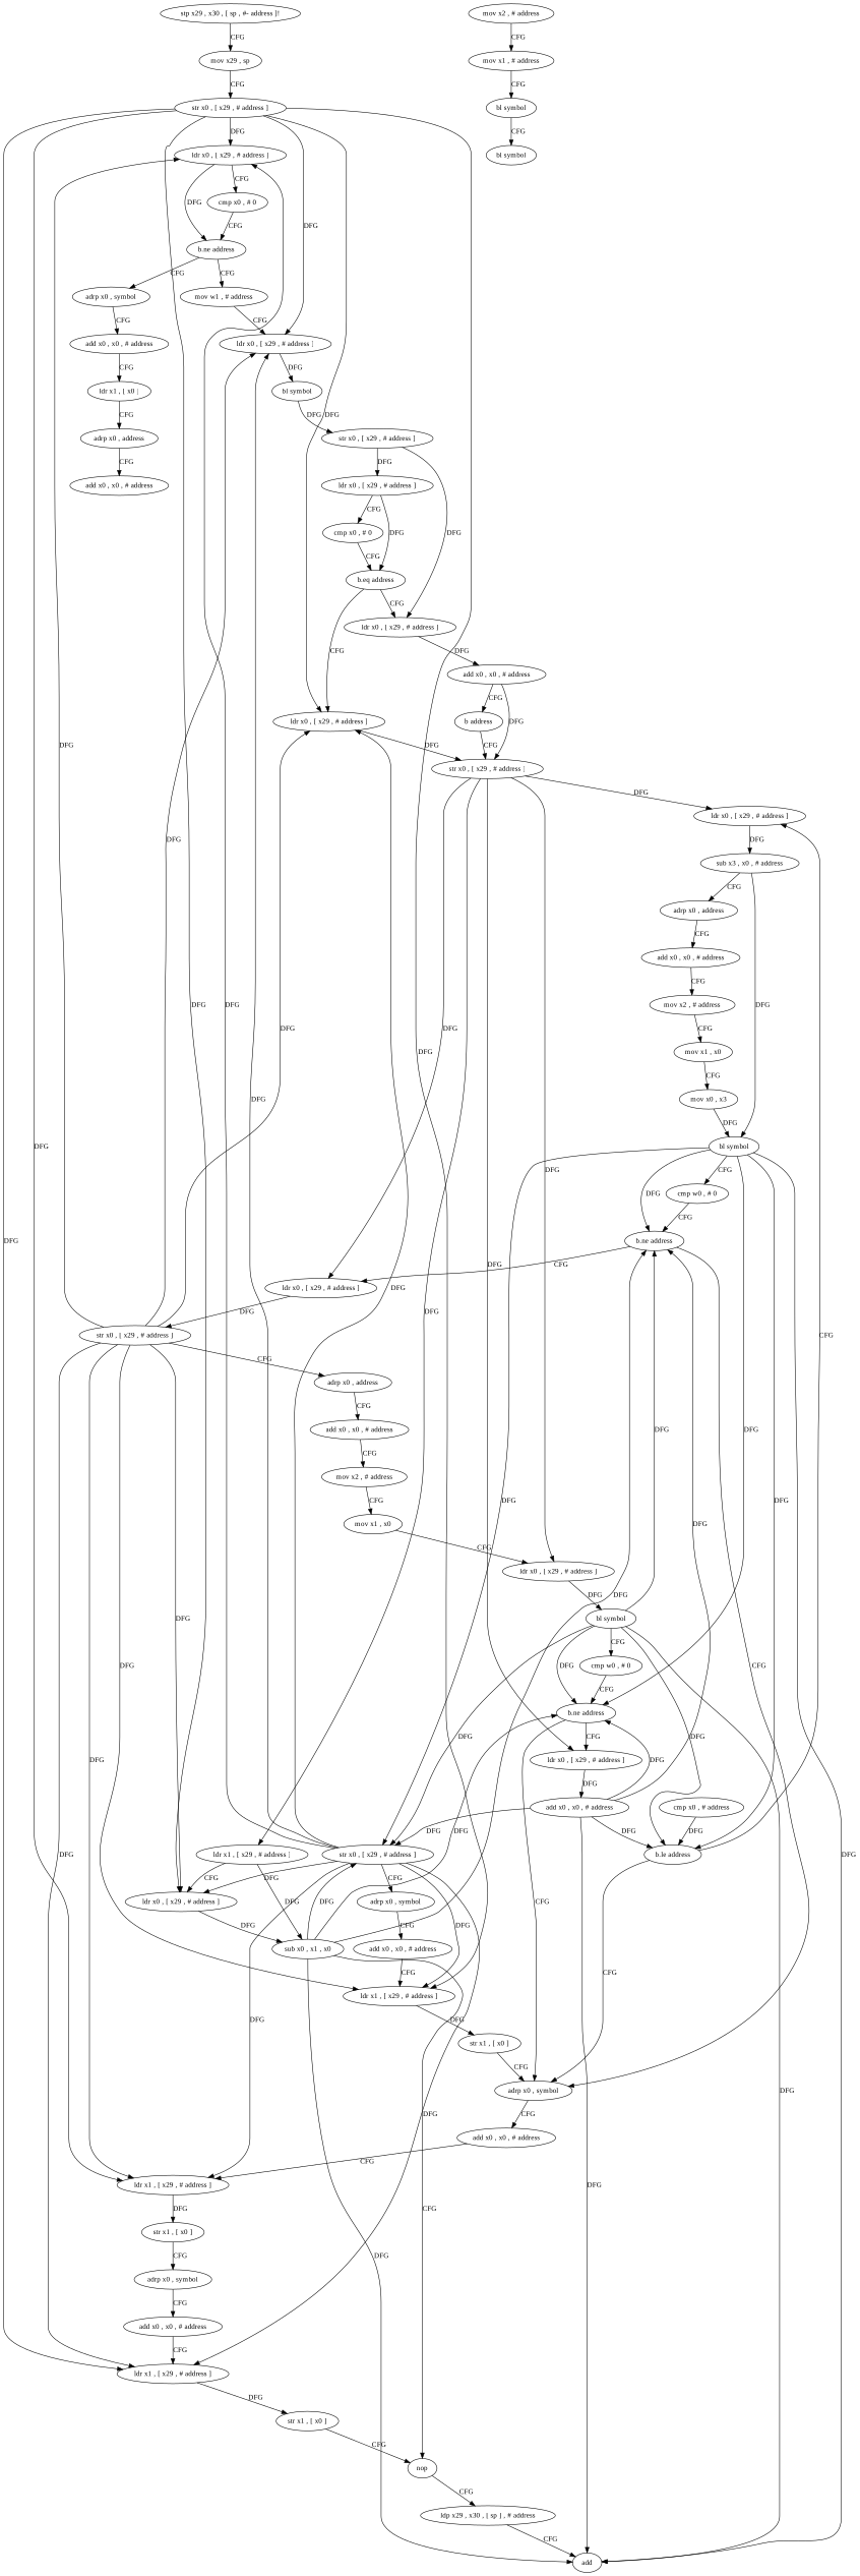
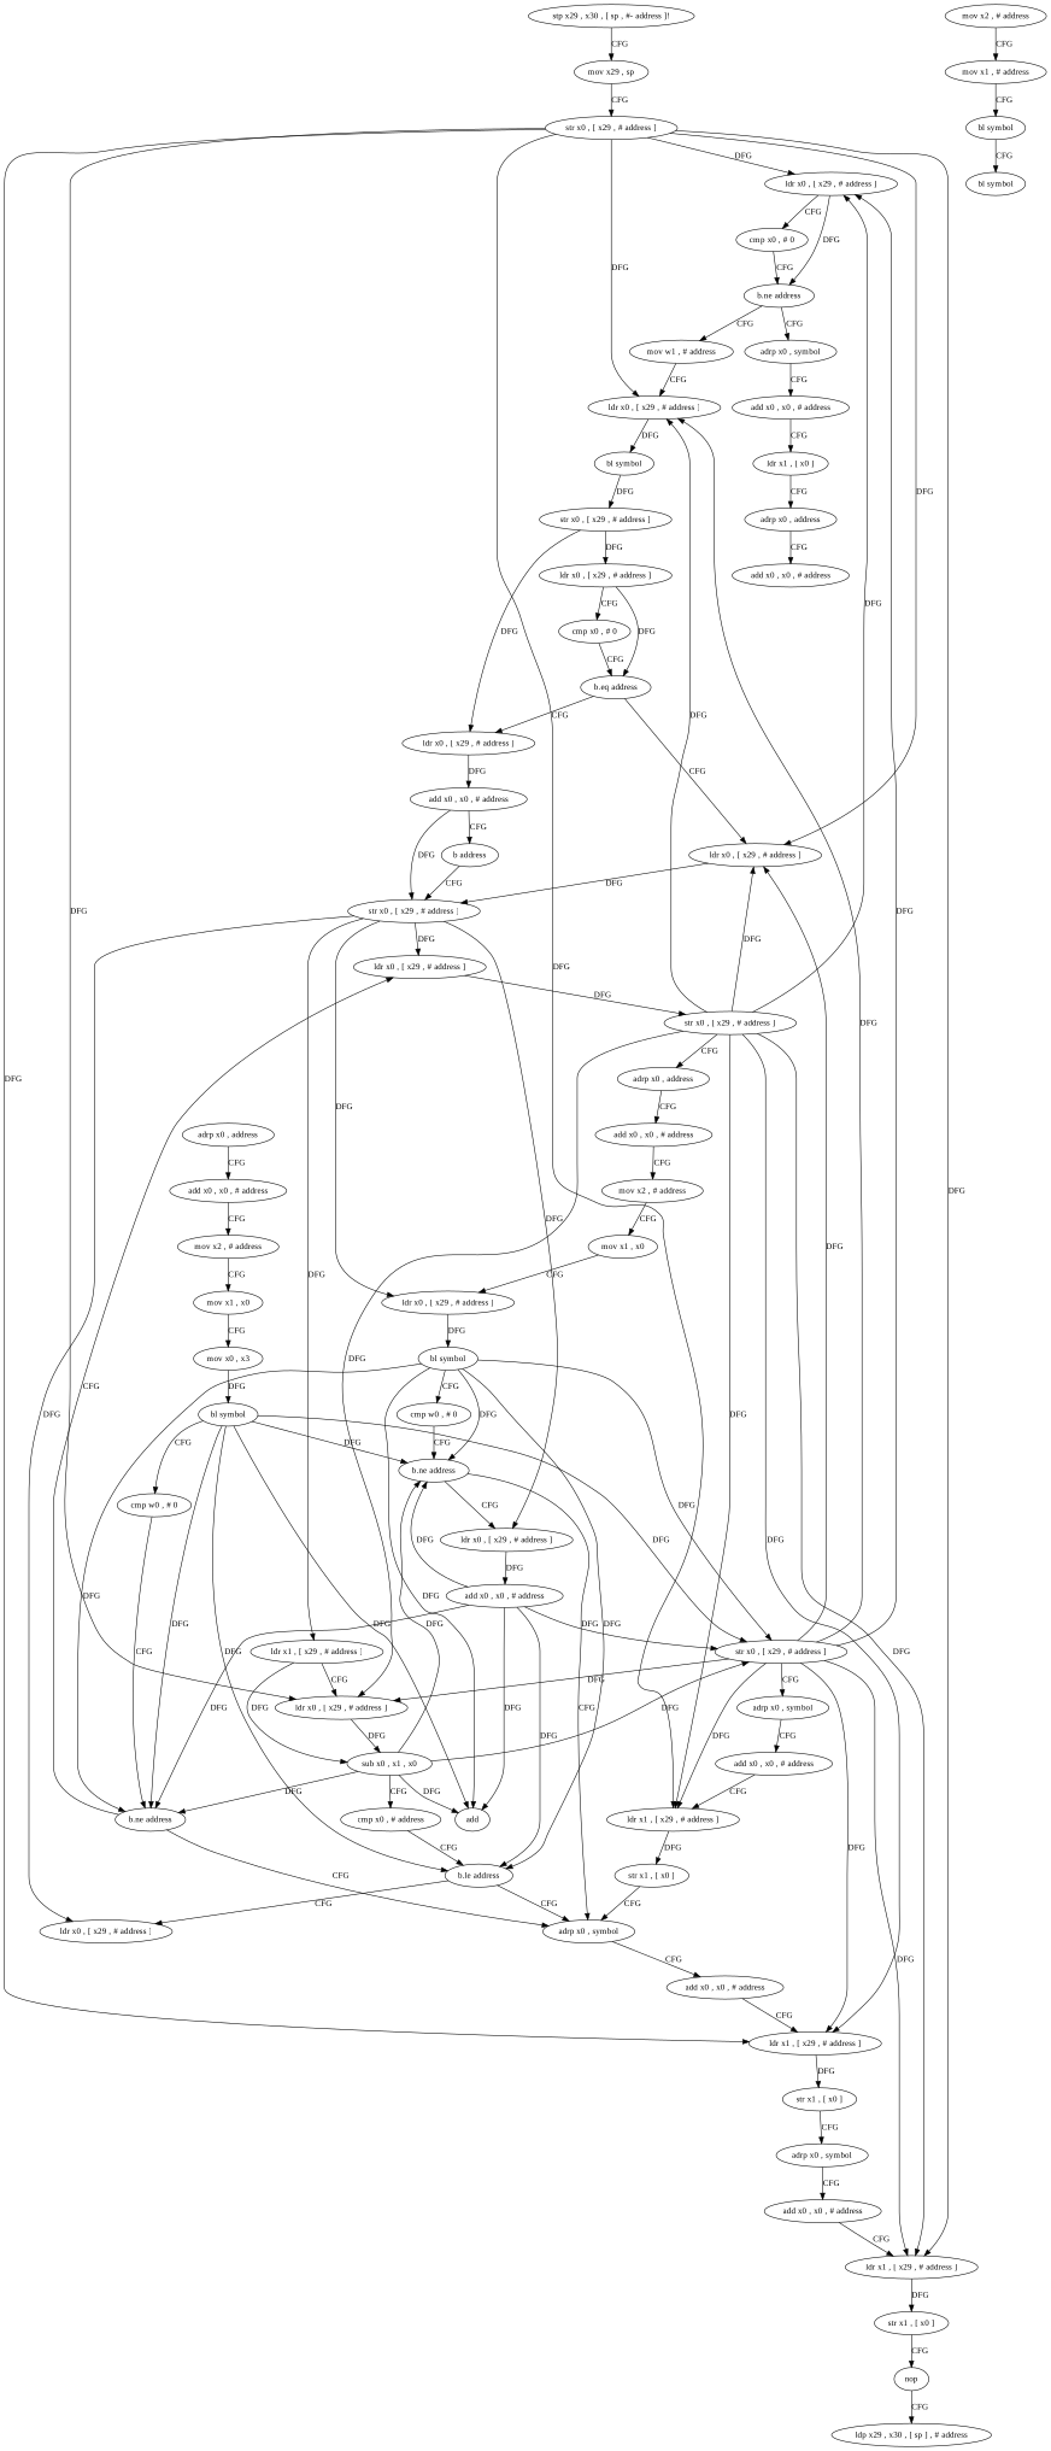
  digraph {
    fontname="Liberation Serif"
    node [fontname="Liberation Serif"]
    edge [fontname="Liberation Serif"]
    n1 [label="stp x29 , x30 , [ sp , #- address ]!"]
    n2 [label="mov x29 , sp"]
    n3 [label="str x0 , [ x29 , # address ]"]
    n4 [label="ldr x0 , [ x29 , # address ]"]
    n5 [label="ldr x0 , [ x29 , # address ]"]
    n6 [label="ldr x0 , [ x29 , # address ]"]
    n7 [label="ldr x1 , [ x29 , # address ]"]
    n8 [label="ldr x1 , [ x29 , # address ]"]
    n9 [label="ldr x0 , [ x29 , # address ]"]
    n10 [label="ldr x1 , [ x29 , # address ]"]
    n11 [label="cmp x0 , # 0"]
    n12 [label="b.ne address"]
    n13 [label="bl symbol"]
    n14 [label="str x0 , [ x29 , # address ]"]
    n15 [label="str x1 , [ x0 ]"]
    n16 [label="str x1 , [ x0 ]"]
    n17 [label="sub x0 , x1 , x0"]
    n18 [label="str x1 , [ x0 ]"]
    n19 [label="mov w1 , # address"]
    n20 [label="adrp x0 , symbol"]
    n21 [label="add x0 , x0 , # address"]
    n22 [label="ldr x1 , [ x0 ]"]
    n23 [label="str x0 , [ x29 , # address ]"]
    n24 [label="ldr x0 , [ x29 , # address ]"]
    n25 [label="ldr x0 , [ x29 , # address ]"]
    n26 [label="cmp x0 , # 0"]
    n27 [label="b.eq address"]
    n28 [label="add x0 , x0 , # address"]
    n29 [label="ldr x0 , [ x29 , # address ]"]
    n30 [label="ldr x0 , [ x29 , # address ]"]
    n31 [label="ldr x1 , [ x29 , # address ]"]
    n32 [label="ldr x0 , [ x29 , # address ]"]
    n33 [label="ldr x0 , [ x29 , # address ]"]
    n34 [label="b address"]
    n35 [label="adrp x0 , address"]
    n36 [label="add x0 , x0 , # address"]
    n37 [label="mov x2 , # address"]
    n38 [label="mov x1 , # address"]
    n39 [label="bl symbol"]
    n40 [label="bl symbol"]
-   n41 [label="sub x3 , x0 , # address"]
    n42 [label="str x0 , [ x29 , # address ]"]
    n43 [label="bl symbol"]
    n44 [label="add x0 , x0 , # address"]
    n45 [label="adrp x0 , symbol"]
    n46 [label="add x0 , x0 , # address"]
    n47 [label="adrp x0 , symbol"]
    n48 [label="add x0 , x0 , # address"]
    n49 [label=nop]
    n50 [label="ldp x29 , x30 , [ sp ] , # address"]
    n51 [label=add]
    n52 [label="adrp x0 , address"]
    n53 [label="bl symbol"]
    n54 [label="add x0 , x0 , # address"]
    n55 [label="mov x0 , x3"]
    n56 [label="cmp w0 , # 0"]
    n57 [label="b.ne address"]
    n58 [label="b.le address"]
    n59 [label="b.ne address"]
    n60 [label="str x0 , [ x29 , # address ]"]
    n61 [label="mov x2 , # address"]
    n62 [label="mov x1 , x0"]
    n63 [label="adrp x0 , symbol"]
    n64 [label="adrp x0 , address"]
    n65 [label="cmp x0 , # address"]
    n66 [label="add x0 , x0 , # address"]
    n67 [label="mov x2 , # address"]
    n68 [label="mov x1 , x0"]
    n69 [label="cmp w0 , # 0"]
    n70 [label="add x0 , x0 , # address"]
    n1 -> n2 [label=CFG]
    n2 -> n3 [label=CFG]
    n3 -> n4 [label=DFG]
    n3 -> n5 [label=DFG]
    n3 -> n6 [label=DFG]
    n3 -> n7 [label=DFG]
    n3 -> n8 [label=DFG]
    n3 -> n9 [label=DFG]
    n3 -> n10 [label=DFG]
    n4 -> n11 [label=CFG]
    n4 -> n12 [label=DFG]
    n5 -> n13 [label=DFG]
    n6 -> n14 [label=DFG]
    n7 -> n15 [label=DFG]
    n8 -> n16 [label=DFG]
    n9 -> n17 [label=DFG]
    n10 -> n18 [label=DFG]
    n11 -> n12 [label=CFG]
    n12 -> n19 [label=CFG]
    n12 -> n20 [label=CFG]
    n13 -> n23 [label=DFG]
    n14 -> n29 [label=DFG]
    n14 -> n30 [label=DFG]
    n14 -> n31 [label=DFG]
    n14 -> n32 [label=DFG]
    n14 -> n33 [label=DFG]
    n15 -> n47 [label=CFG]
    n16 -> n49 [label=CFG]
    n17 -> n51 [label=DFG]
    n17 -> n57 [label=DFG]
    n17 -> n59 [label=DFG]
    n17 -> n60 [label=DFG]
-   n17 -> n49 [label=CFG]
+   n17 -> n65 [label=CFG]
    n18 -> n45 [label=CFG]
    n19 -> n5 [label=CFG]
    n20 -> n21 [label=CFG]
    n21 -> n22 [label=CFG]
    n22 -> n35 [label=CFG]
    n23 -> n24 [label=DFG]
    n23 -> n25 [label=DFG]
    n24 -> n26 [label=CFG]
    n24 -> n27 [label=DFG]
    n25 -> n28 [label=DFG]
    n26 -> n27 [label=CFG]
    n27 -> n6 [label=CFG]
    n27 -> n25 [label=CFG]
    n28 -> n14 [label=DFG]
    n28 -> n34 [label=CFG]
-   n29 -> n41 [label=DFG]
    n30 -> n42 [label=DFG]
    n31 -> n9 [label=CFG]
    n31 -> n17 [label=DFG]
    n32 -> n43 [label=DFG]
    n33 -> n44 [label=DFG]
    n34 -> n14 [label=CFG]
    n35 -> n36 [label=CFG]
    n37 -> n38 [label=CFG]
    n38 -> n39 [label=CFG]
    n39 -> n40 [label=CFG]
-   n41 -> n52 [label=CFG]
-   n41 -> n53 [label=DFG]
    n42 -> n4 [label=DFG]
    n42 -> n5 [label=DFG]
    n42 -> n6 [label=DFG]
    n42 -> n7 [label=DFG]
    n42 -> n8 [label=DFG]
    n42 -> n9 [label=DFG]
    n42 -> n10 [label=DFG]
    n42 -> n64 [label=CFG]
    n43 -> n51 [label=DFG]
    n43 -> n57 [label=DFG]
    n43 -> n58 [label=DFG]
    n43 -> n59 [label=DFG]
    n43 -> n60 [label=DFG]
    n43 -> n69 [label=CFG]
    n44 -> n51 [label=DFG]
    n44 -> n57 [label=DFG]
    n44 -> n58 [label=DFG]
    n44 -> n59 [label=DFG]
    n44 -> n60 [label=DFG]
    n45 -> n46 [label=CFG]
    n46 -> n7 [label=CFG]
    n47 -> n48 [label=CFG]
    n48 -> n8 [label=CFG]
    n49 -> n50 [label=CFG]
-   n50 -> n51 [label=CFG]
    n52 -> n54 [label=CFG]
    n53 -> n51 [label=DFG]
    n53 -> n56 [label=CFG]
    n53 -> n57 [label=DFG]
    n53 -> n58 [label=DFG]
    n53 -> n59 [label=DFG]
    n53 -> n60 [label=DFG]
    n54 -> n61 [label=CFG]
    n55 -> n53 [label=DFG]
    n56 -> n57 [label=CFG]
    n57 -> n30 [label=CFG]
    n57 -> n45 [label=CFG]
    n58 -> n29 [label=CFG]
    n58 -> n45 [label=CFG]
    n59 -> n33 [label=CFG]
    n59 -> n45 [label=CFG]
    n60 -> n4 [label=DFG]
    n60 -> n5 [label=DFG]
    n60 -> n6 [label=DFG]
    n60 -> n7 [label=DFG]
    n60 -> n8 [label=DFG]
    n60 -> n9 [label=DFG]
    n60 -> n10 [label=DFG]
    n60 -> n63 [label=CFG]
    n61 -> n62 [label=CFG]
    n62 -> n55 [label=CFG]
    n63 -> n70 [label=CFG]
    n64 -> n66 [label=CFG]
-   n65 -> n58 [label=DFG]
+   n65 -> n58 [label=CFG]
    n66 -> n67 [label=CFG]
    n67 -> n68 [label=CFG]
    n68 -> n32 [label=CFG]
    n69 -> n59 [label=CFG]
    n70 -> n10 [label=CFG]
  }
